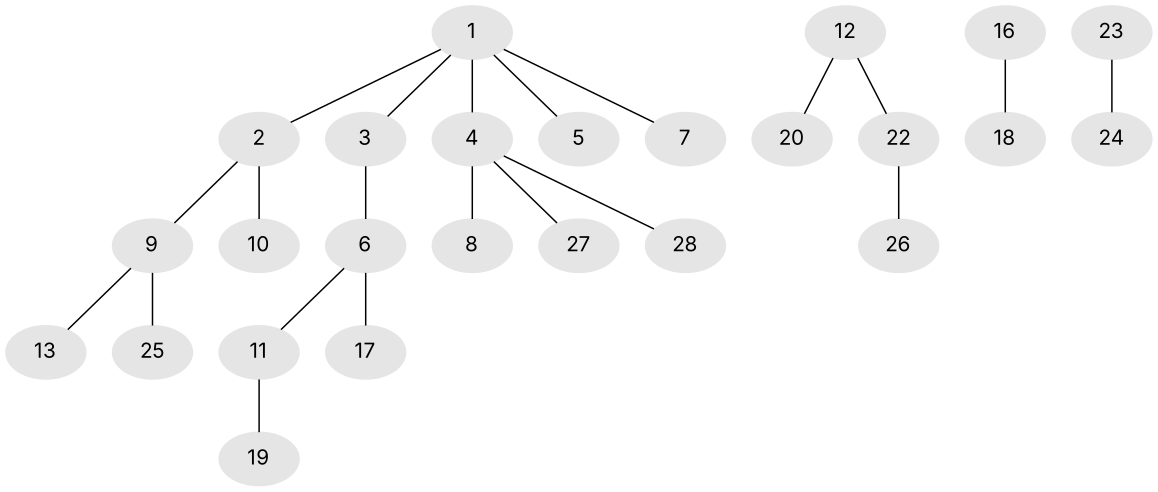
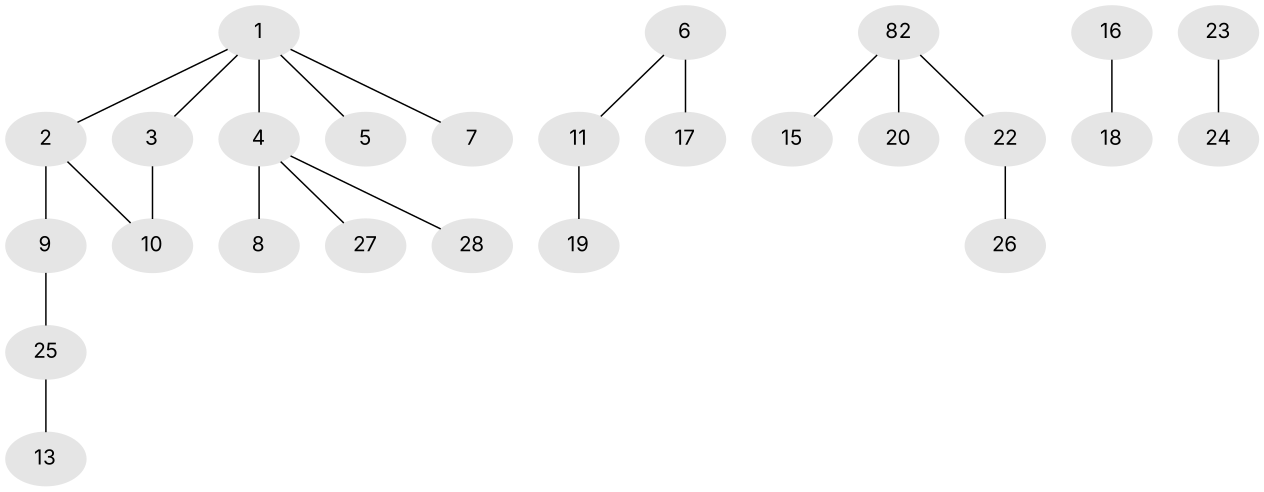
  graph {
    fontname=Inter
    node [color=gray90 fontname=Inter style=filled]
    edge [fontname=Inter weight=1.0]
    1
    2
    3
    4
    5
    7
    9
    10
    6
    8
    27
    28
    13
    25
    11
    17
-   12
+   12 [label=82]
+   15
    20
    22
    19
    26
    16
    18
    23
    24
    1 -- 2
    1 -- 3
    1 -- 4
    1 -- 5
    1 -- 7
    2 -- 9
    2 -- 10
-   3 -- 6
+   3 -- 10
    4 -- 8 [weight=3.0]
    4 -- 27
    4 -- 28
-   9 -- 13
+   25 -- 13
    9 -- 25
    6 -- 11
    6 -- 17 [weight=2.0]
    11 -- 19
+   12 -- 15
    12 -- 20
    12 -- 22
    22 -- 26 [weight=3.0]
    16 -- 18
    23 -- 24 [weight=2.0]
  }
